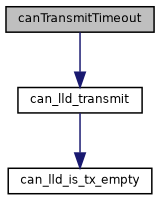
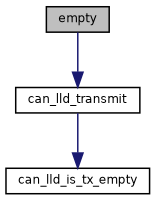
  digraph {
    fontname="DejaVu Sans"
    rankdir=TB
    node [color=black fontname="DejaVu Sans" fontsize=8 shape=record]
    edge [color=midnightblue fontname="DejaVu Sans" fontsize=8 labelfontname=Helvetica labelfontsize=8 style=solid]
-   n1 [fillcolor=grey75 fontcolor=black height=0.2 label=canTransmitTimeout style=filled width=0.4]
+   n1 [fillcolor=grey75 fontcolor=black height=0.2 label=empty style=filled width=0.4]
    n2 [height=0.2 label=can_lld_transmit width=0.4]
    n3 [height=0.2 label=can_lld_is_tx_empty width=0.4]
    n1 -> n2
    n2 -> n3
  }
